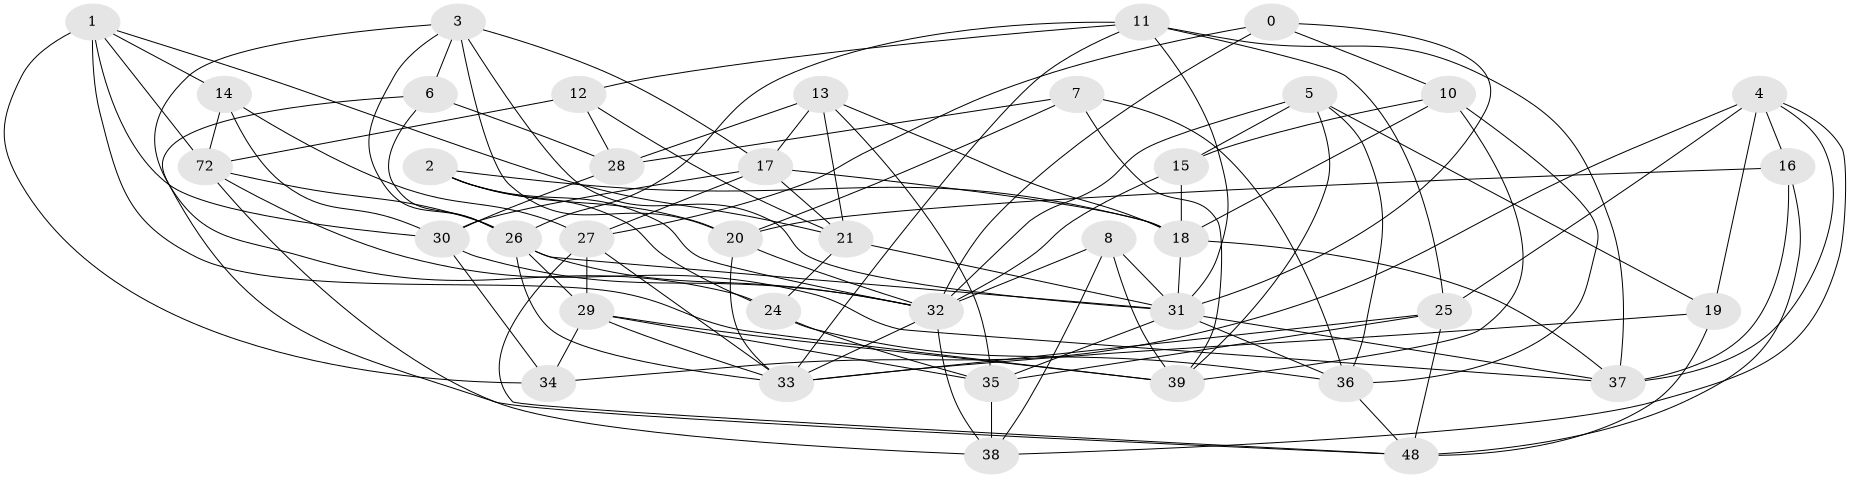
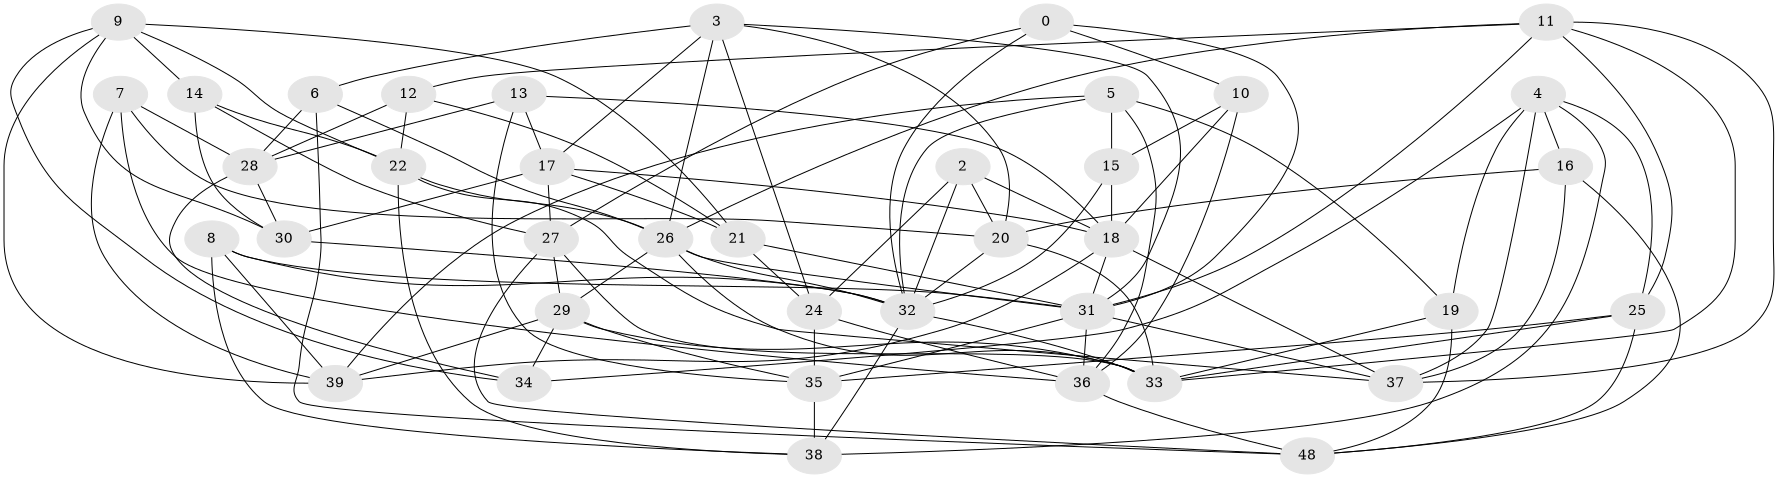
  graph {
    node [color=gray90 style=filled]
    edge [weight=1.0]
-   1
+   1 [label=9]
    14
    21
-   22 [label=72]
+   22
    30
    34
    39
    27
    24
    31
    26
    37
    38
    32
    2
    18
    20
    33
    36
    35
    3
    6
    17
    28
    n25 [label=48]
    29
    4
    16
    19
    25
    5
    15
    7
    8
    n35 [label=0]
    10
    11
    12
    13
    1 -- 14
    1 -- 21
    1 -- 22
    1 -- 30
    1 -- 34
    1 -- 39
    14 -- 22
    14 -- 30
    14 -- 27
    21 -- 24
    21 -- 31
    22 -- 26
    22 -- 37
    22 -- 38
    30 -- 32
    27 -- 33
    27 -- n25
    27 -- 29
    24 -- 36
    24 -- 35
    31 -- 37
    31 -- 36
    31 -- 35
    26 -- 31
    26 -- 32
    26 -- 33
    26 -- 29
    32 -- 38
    32 -- 33
    2 -- 24
    2 -- 32
    2 -- 18
    2 -- 20
    18 -- 31
    18 -- 37
    20 -- 32
    20 -- 33
    36 -- n25
    35 -- 38
    3 -- 24
    3 -- 31
    3 -- 26
    3 -- 20
    3 -- 6
    3 -- 17
    6 -- 26
    6 -- 28
    6 -- n25
    17 -- 21
    17 -- 30
    17 -- 27
    17 -- 18
    28 -- 30
-   30 -- 34
+   28 -- 34
    29 -- 34
    29 -- 39
    29 -- 33
    29 -- 35
    4 -- 34
    4 -- 37
    4 -- 38
    4 -- 16
    4 -- 19
    4 -- 25
    16 -- 37
    16 -- 20
    16 -- n25
    19 -- 33
    19 -- n25
    25 -- 33
    25 -- 35
    25 -- n25
    5 -- 39
    5 -- 32 [weight=2.0]
    5 -- 36
    5 -- 19
    5 -- 15
    15 -- 32
    15 -- 18
    7 -- 39
    7 -- 20
    7 -- 36
    7 -- 28
    8 -- 39
    8 -- 31
    8 -- 38
    8 -- 32
    n35 -- 27
    n35 -- 31
    n35 -- 32
    n35 -- 10
-   10 -- 39
+   18 -- 39
    10 -- 18 [weight=2.0]
    10 -- 36
    10 -- 15
    11 -- 31
    11 -- 26
    11 -- 37
    11 -- 33
    11 -- 25
    11 -- 12
    12 -- 21
    12 -- 22
    12 -- 28
-   13 -- 21
    13 -- 18
    13 -- 35
    13 -- 17
    13 -- 28
  }
